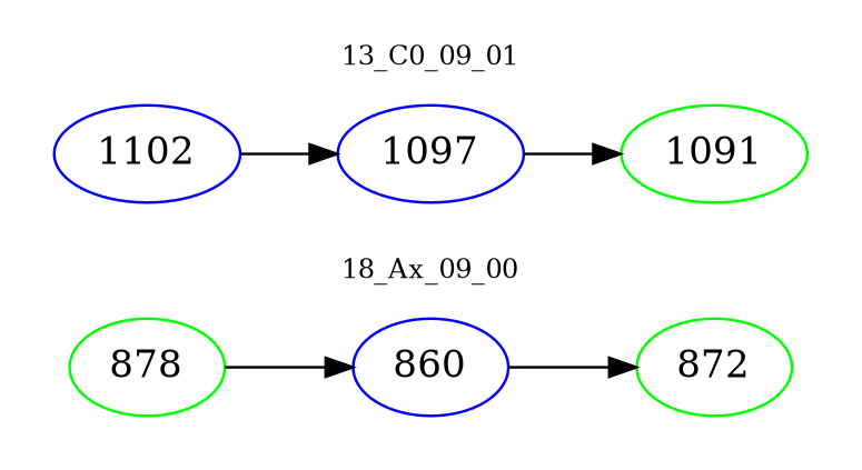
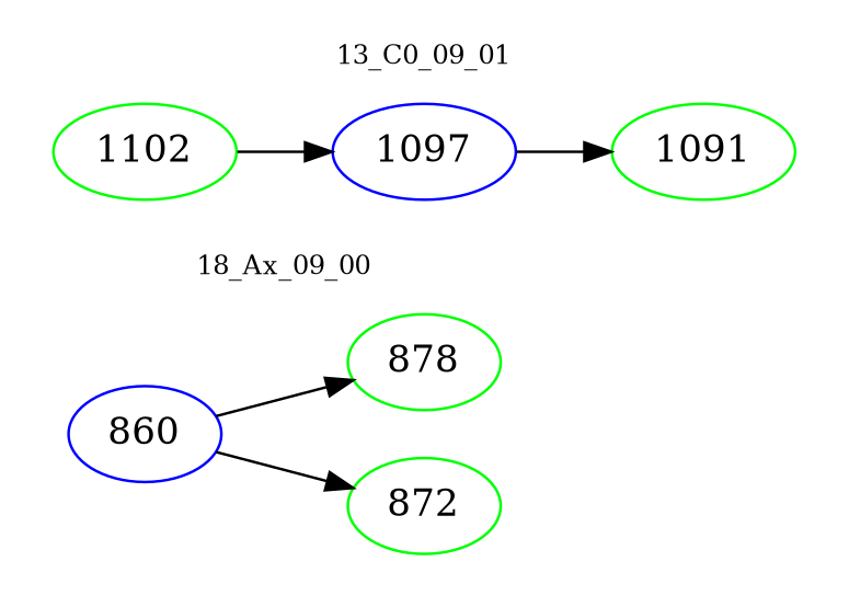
  digraph {
    rankdir=LR
    node [color=green]
    edge [color=black]
    n1 [label=872]
    n2 [color=blue label=860]
    n3 [label=878]
-   n4 [color=blue label=1102]
+   n4 [label=1102]
    n5 [color=blue label=1097]
    n6 [label=1091]
    subgraph cluster_1 {
      color=white
      fontsize=10
      label="18_Ax_09_00"
      n1
      n2
      n3
    }
    subgraph cluster_2 {
      color=white
      fontsize=10
      label="13_C0_09_01"
      n4
      n5
      n6
    }
    n2 -> n1
-   n3 -> n2
+   n2 -> n3
    n4 -> n5
    n5 -> n6
  }
